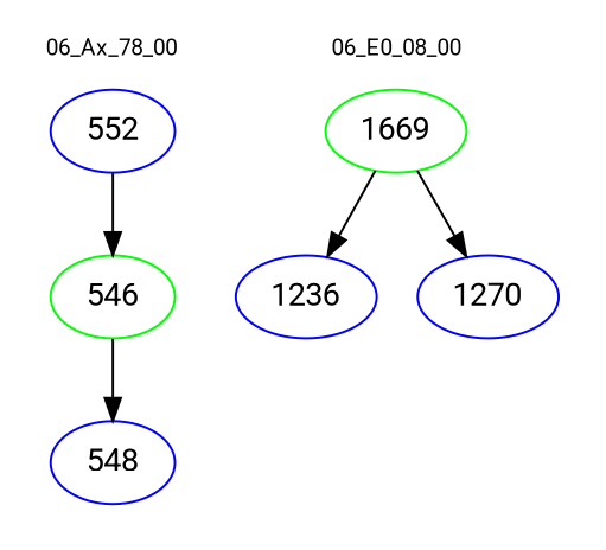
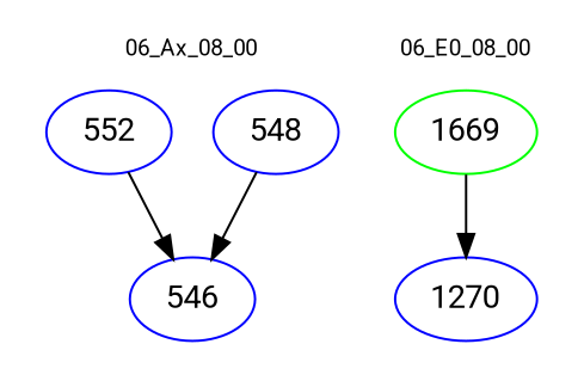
  digraph {
    fontname=Roboto
    node [color=blue fontname=Roboto]
    edge [color=black fontname=Roboto]
-   n1 [color=green label=546]
+   n1 [label=546]
    n2 [label=548]
    n3 [label=552]
    n4 [color=green label=1669]
-   n5 [label=1236]
    n6 [label=1270]
    subgraph cluster_1 {
      color=white
      fontsize=10
-     label="06_Ax_78_00"
+     label="06_Ax_08_00"
      n1
      n2
      n3
    }
    subgraph cluster_2 {
      color=white
      fontsize=10
      label="06_E0_08_00"
      n4
-     n5
      n6
    }
-   n1 -> n2
+   n2 -> n1
    n3 -> n1
-   n4 -> n5
    n4 -> n6
  }
